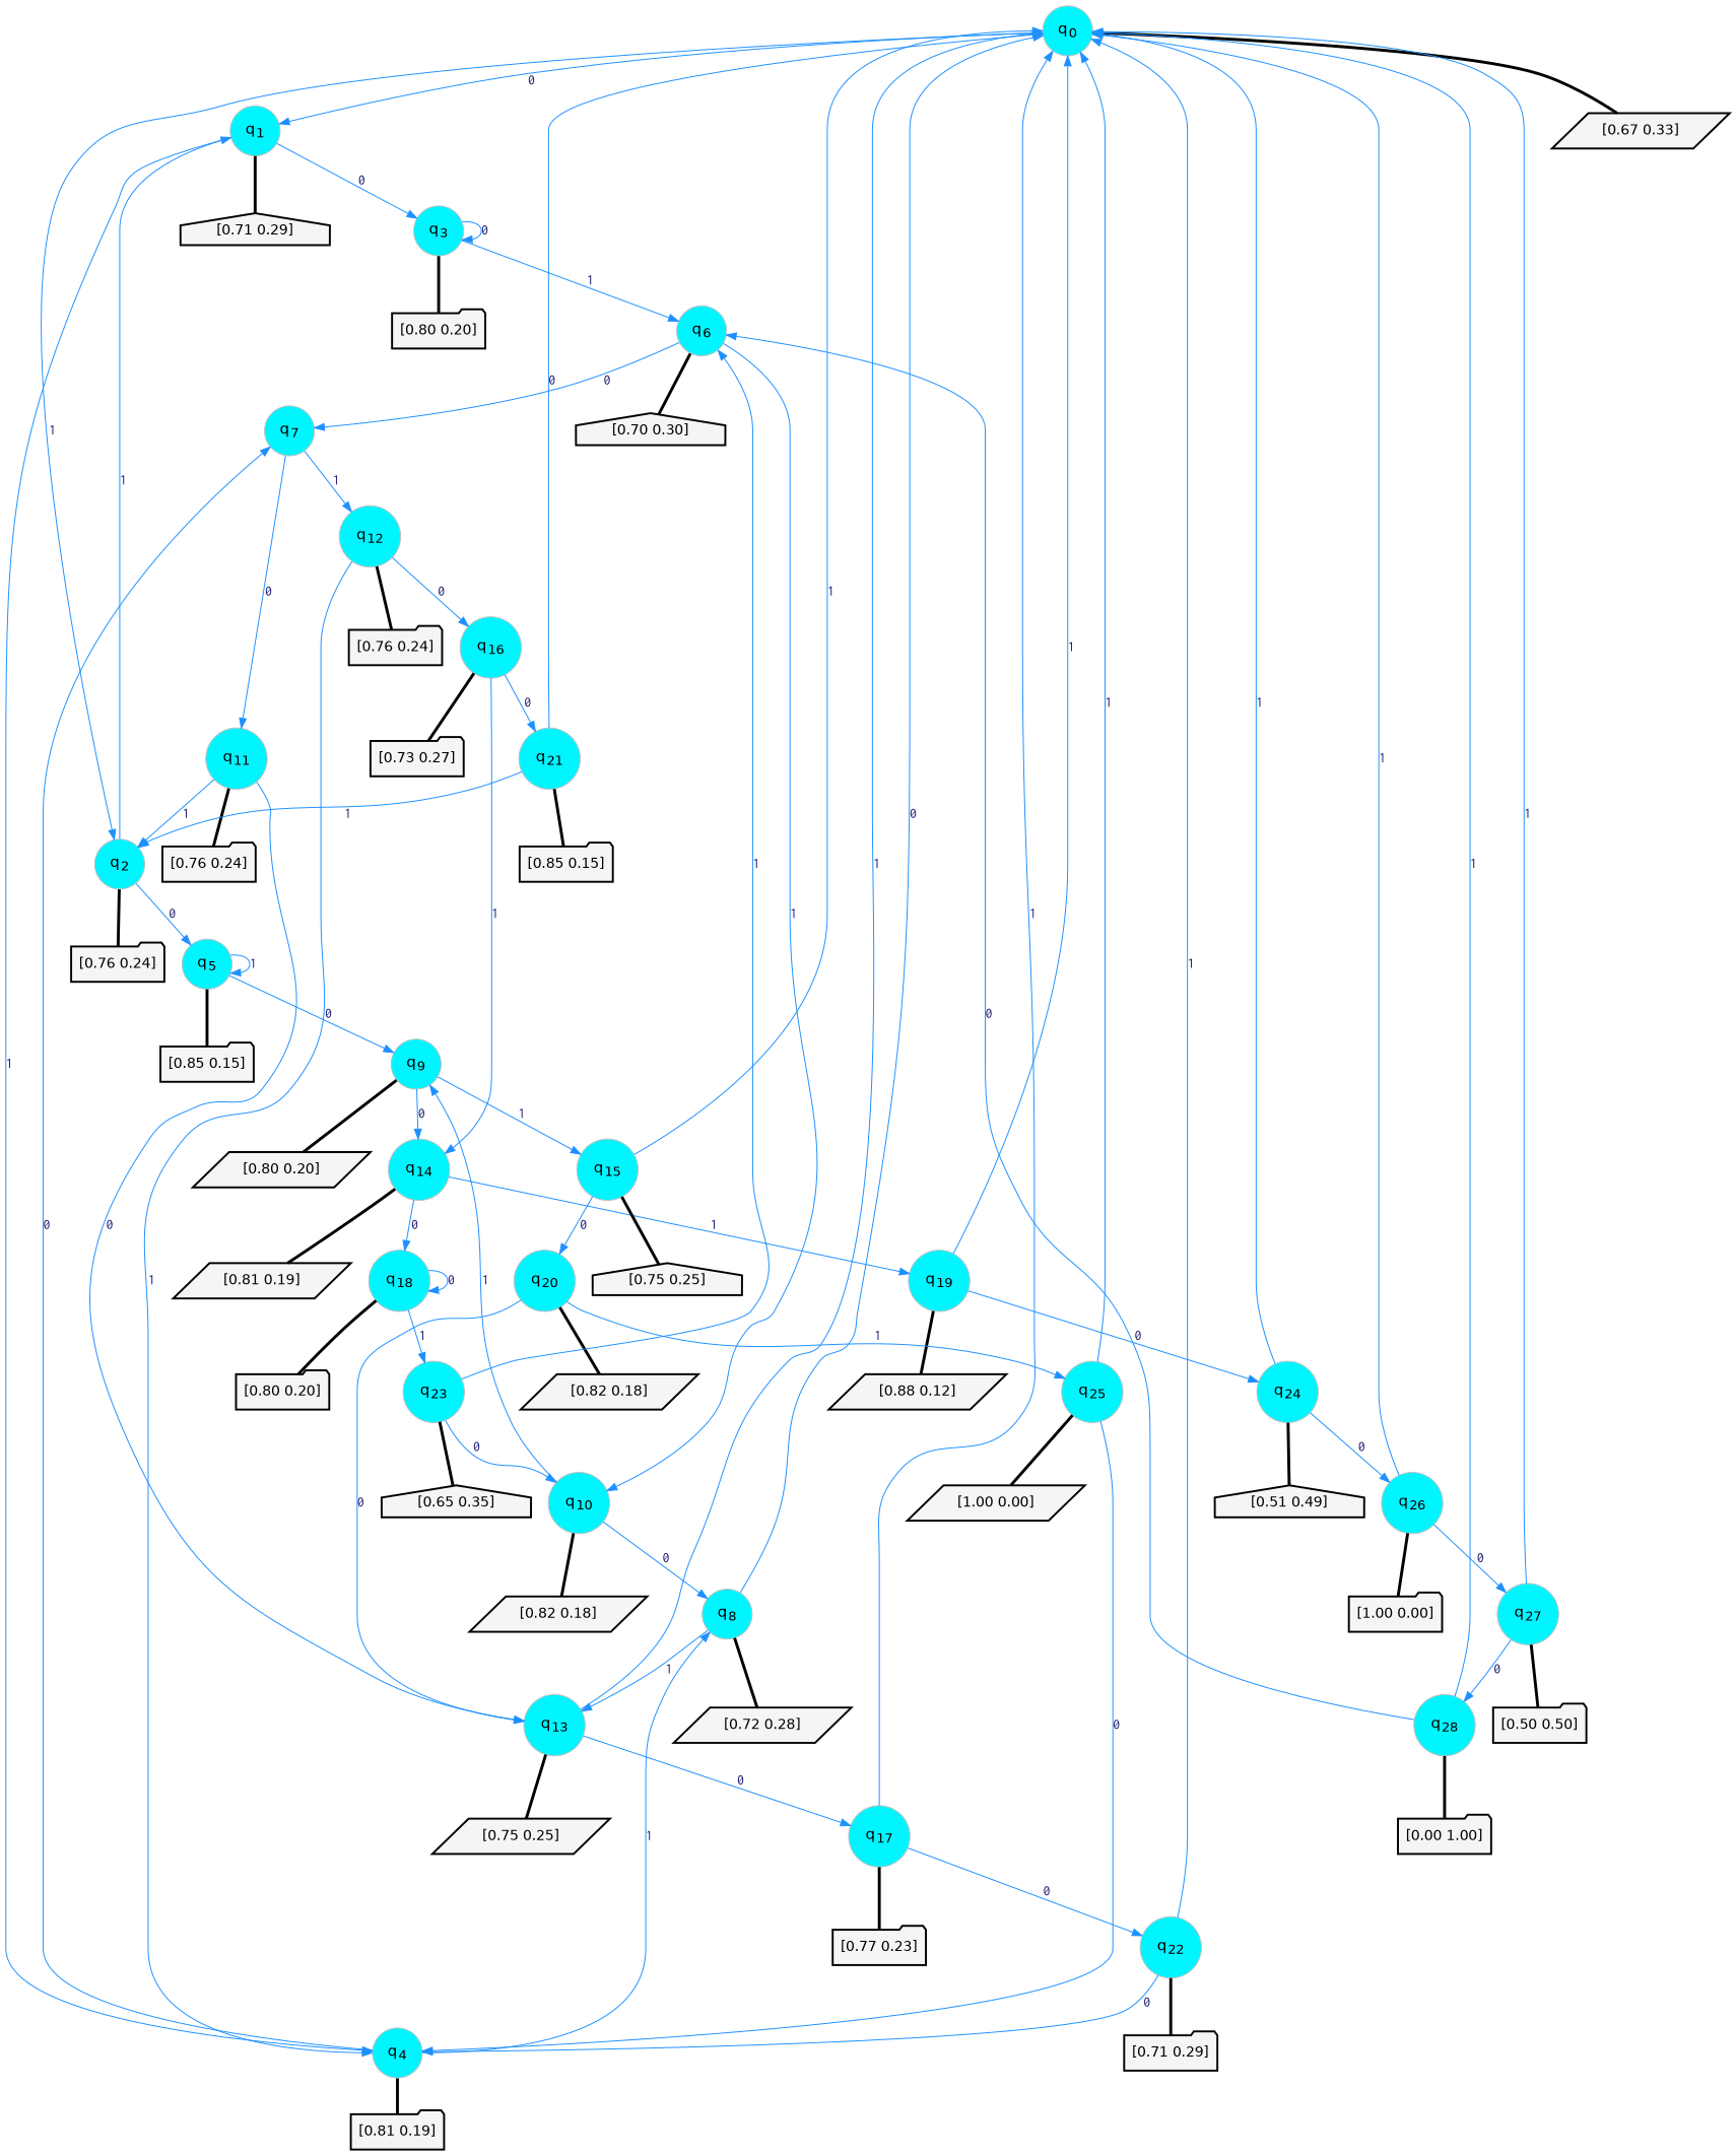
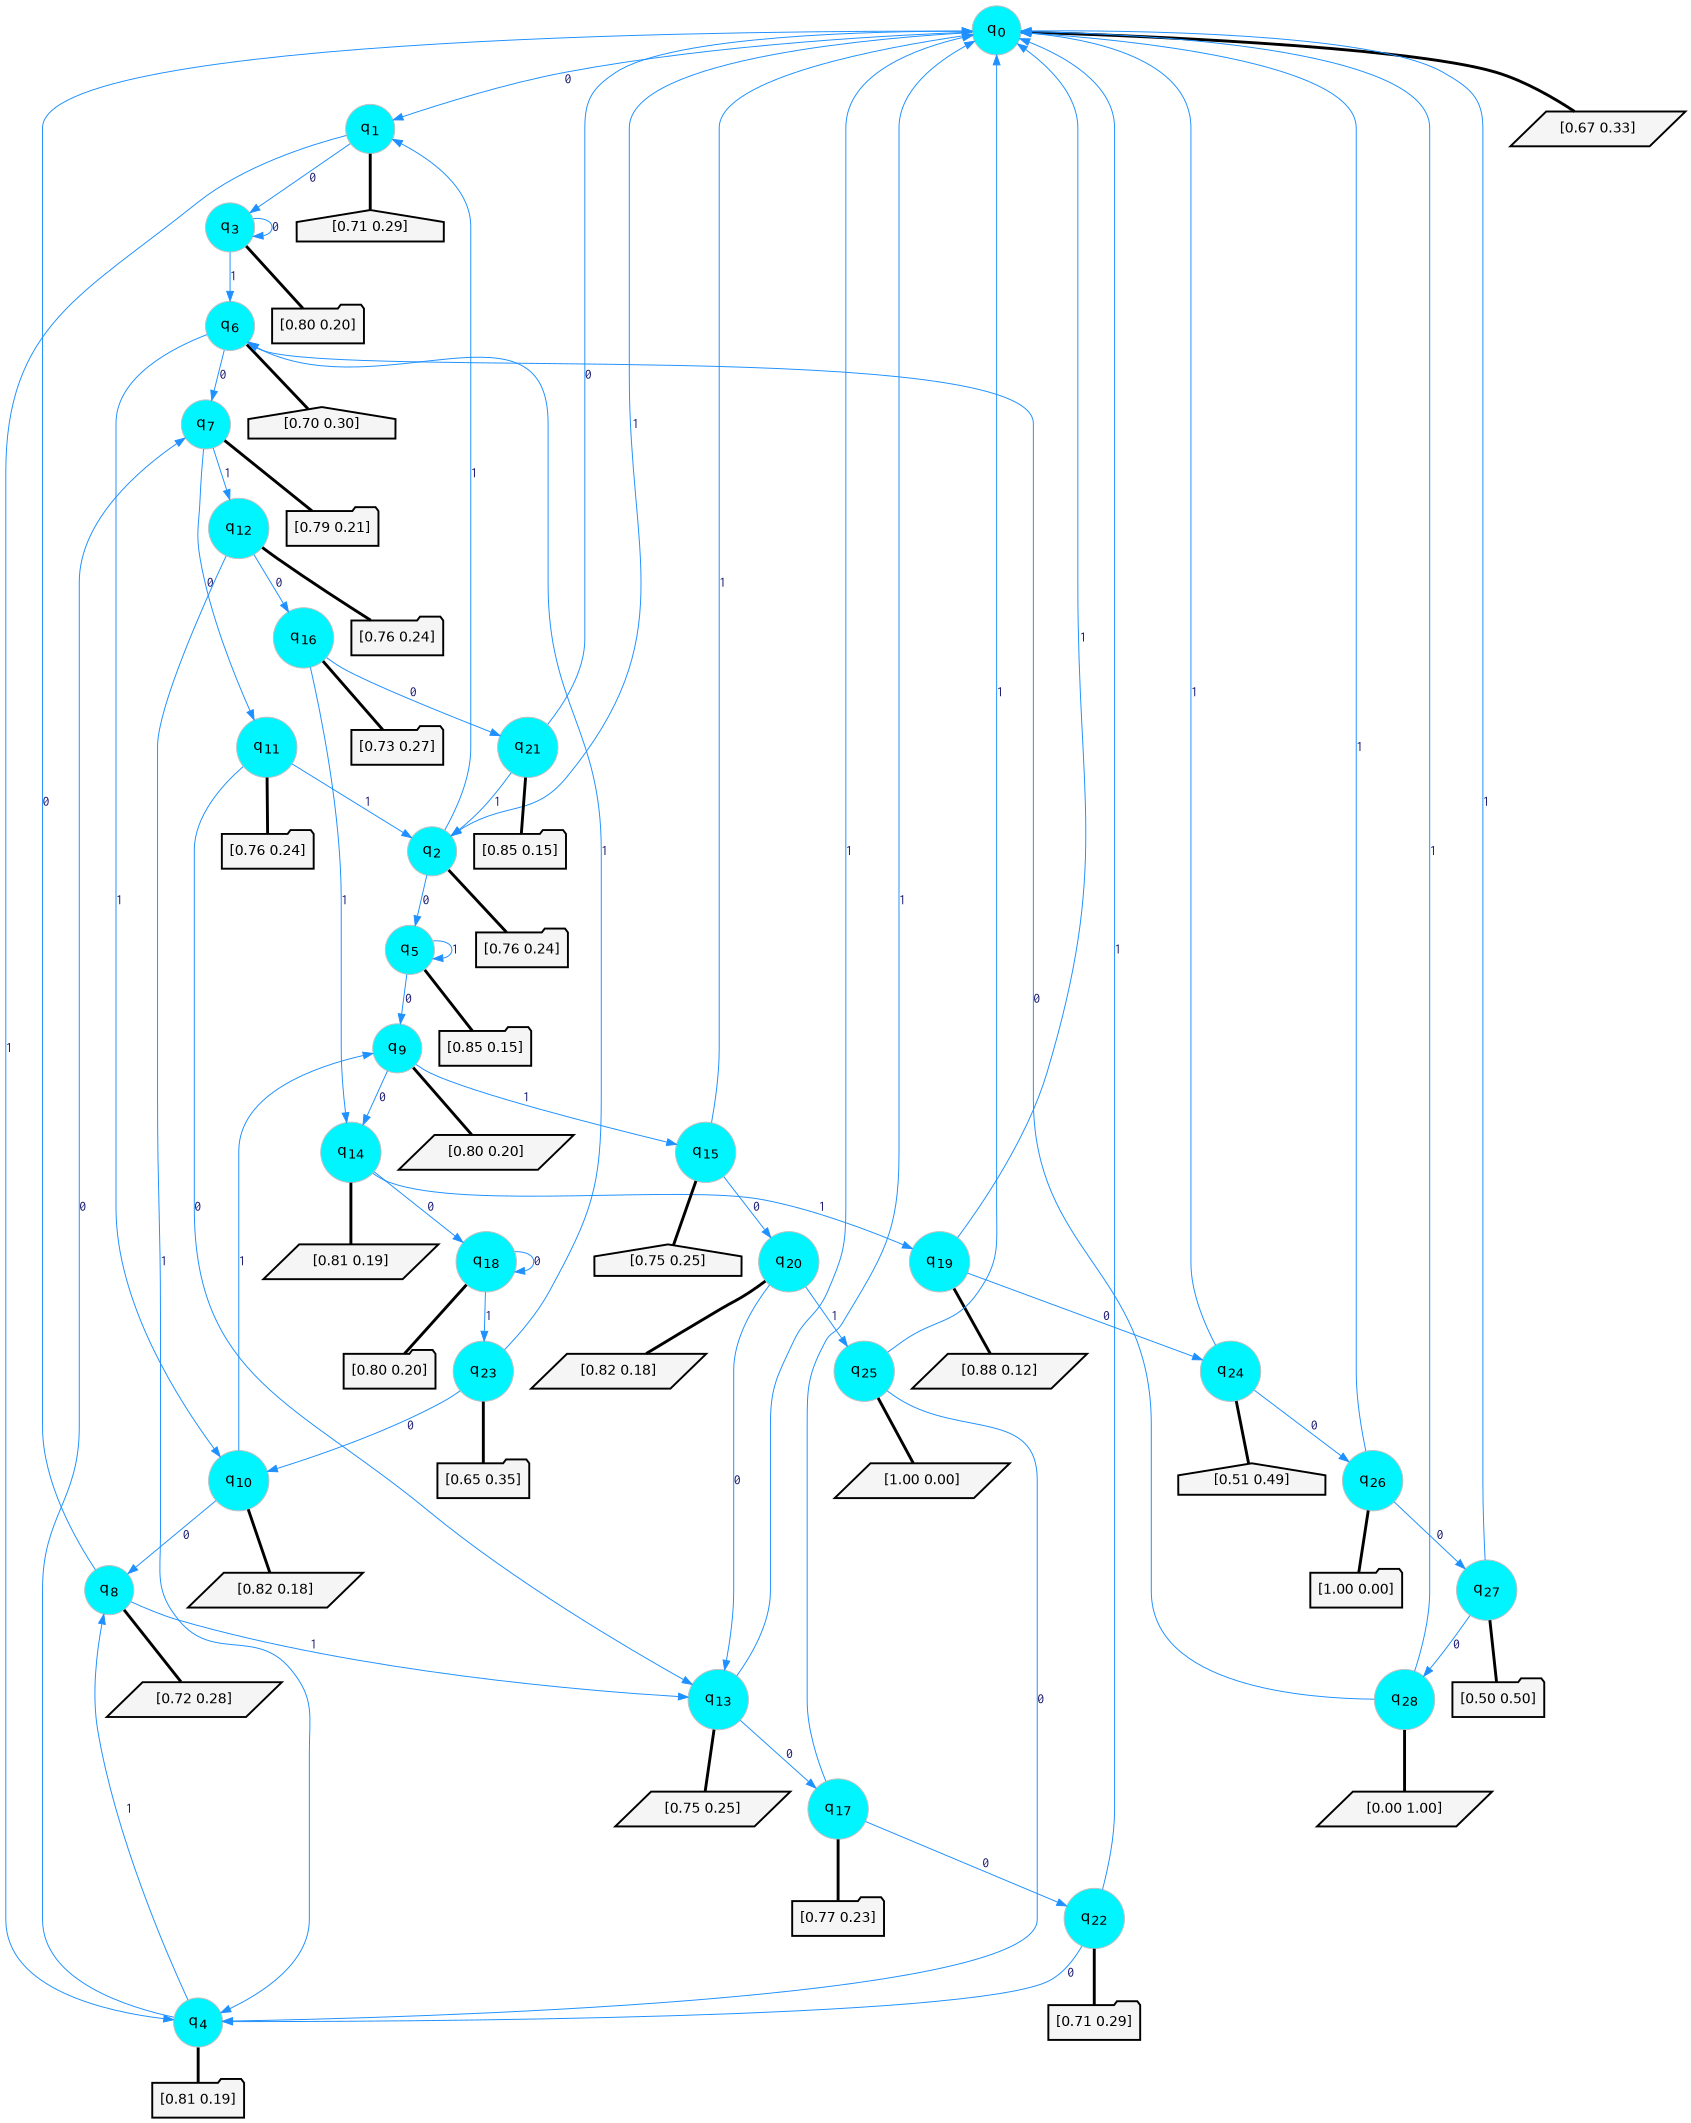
  digraph {
    rankdir=TD
    node [color=gray fillcolor=turquoise1 fontcolor=black fontname=Helvetica fontsize=16 fontweight=bold shape=circle style=filled]
    edge [arrowsize=1 color=dodgerblue1 fontcolor=midnightblue fontname=courier fontweight=bold penwidth=1 style=solid weight=20]
    n1 [label=<q<SUB>0</SUB>>]
    n2 [label=<q<SUB>1</SUB>>]
    n3 [label=<q<SUB>2</SUB>>]
    n4 [color=black fillcolor=whitesmoke fontsize=14 label="[0.67 0.33]" penwidth=2 shape=parallelogram]
    n5 [label=<q<SUB>3</SUB>>]
    n6 [label=<q<SUB>4</SUB>>]
    n7 [color=black fillcolor=whitesmoke fontsize=14 label="[0.71 0.29]" penwidth=2 shape=house]
    n8 [label=<q<SUB>5</SUB>>]
    n9 [color=black fillcolor=whitesmoke fontsize=14 label="[0.76 0.24]" penwidth=2 shape=folder]
    n10 [label=<q<SUB>6</SUB>>]
    n11 [color=black fillcolor=whitesmoke fontsize=14 label="[0.80 0.20]" penwidth=2 shape=folder]
    n12 [label=<q<SUB>7</SUB>>]
    n13 [label=<q<SUB>8</SUB>>]
    n14 [color=black fillcolor=whitesmoke fontsize=14 label="[0.81 0.19]" penwidth=2 shape=folder]
    n15 [label=<q<SUB>9</SUB>>]
    n16 [color=black fillcolor=whitesmoke fontsize=14 label="[0.85 0.15]" penwidth=2 shape=folder]
    n17 [label=<q<SUB>10</SUB>>]
    n18 [color=black fillcolor=whitesmoke fontsize=14 label="[0.70 0.30]" penwidth=2 shape=house]
    n19 [label=<q<SUB>11</SUB>>]
    n20 [label=<q<SUB>12</SUB>>]
+   n21 [color=black fillcolor=whitesmoke fontsize=14 label="[0.79 0.21]" penwidth=2 shape=folder]
    n22 [label=<q<SUB>13</SUB>>]
    n23 [color=black fillcolor=whitesmoke fontsize=14 label="[0.72 0.28]" penwidth=2 shape=parallelogram]
    n24 [label=<q<SUB>14</SUB>>]
    n25 [label=<q<SUB>15</SUB>>]
    n26 [color=black fillcolor=whitesmoke fontsize=14 label="[0.80 0.20]" penwidth=2 shape=parallelogram]
    n27 [color=black fillcolor=whitesmoke fontsize=14 label="[0.82 0.18]" penwidth=2 shape=parallelogram]
    n28 [color=black fillcolor=whitesmoke fontsize=14 label="[0.76 0.24]" penwidth=2 shape=folder]
    n29 [label=<q<SUB>16</SUB>>]
    n30 [color=black fillcolor=whitesmoke fontsize=14 label="[0.76 0.24]" penwidth=2 shape=folder]
    n31 [label=<q<SUB>17</SUB>>]
    n32 [color=black fillcolor=whitesmoke fontsize=14 label="[0.75 0.25]" penwidth=2 shape=parallelogram]
    n33 [label=<q<SUB>18</SUB>>]
    n34 [label=<q<SUB>19</SUB>>]
    n35 [color=black fillcolor=whitesmoke fontsize=14 label="[0.81 0.19]" penwidth=2 shape=parallelogram]
    n36 [label=<q<SUB>20</SUB>>]
    n37 [color=black fillcolor=whitesmoke fontsize=14 label="[0.75 0.25]" penwidth=2 shape=house]
    n38 [label=<q<SUB>21</SUB>>]
    n39 [color=black fillcolor=whitesmoke fontsize=14 label="[0.73 0.27]" penwidth=2 shape=folder]
    n40 [label=<q<SUB>22</SUB>>]
    n41 [color=black fillcolor=whitesmoke fontsize=14 label="[0.77 0.23]" penwidth=2 shape=folder]
    n42 [label=<q<SUB>23</SUB>>]
    n43 [color=black fillcolor=whitesmoke fontsize=14 label="[0.80 0.20]" penwidth=2 shape=folder]
    n44 [label=<q<SUB>24</SUB>>]
    n45 [color=black fillcolor=whitesmoke fontsize=14 label="[0.88 0.12]" penwidth=2 shape=parallelogram]
    n46 [label=<q<SUB>25</SUB>>]
    n47 [color=black fillcolor=whitesmoke fontsize=14 label="[0.82 0.18]" penwidth=2 shape=parallelogram]
    n48 [color=black fillcolor=whitesmoke fontsize=14 label="[0.85 0.15]" penwidth=2 shape=folder]
    n49 [color=black fillcolor=whitesmoke fontsize=14 label="[0.71 0.29]" penwidth=2 shape=folder]
-   n50 [color=black fillcolor=whitesmoke fontsize=14 label="[0.65 0.35]" penwidth=2 shape=house]
+   n50 [color=black fillcolor=whitesmoke fontsize=14 label="[0.65 0.35]" penwidth=2 shape=folder]
    n51 [label=<q<SUB>26</SUB>>]
    n52 [color=black fillcolor=whitesmoke fontsize=14 label="[0.51 0.49]" penwidth=2 shape=house]
    n53 [color=black fillcolor=whitesmoke fontsize=14 label="[1.00 0.00]" penwidth=2 shape=parallelogram]
    n54 [label=<q<SUB>27</SUB>>]
    n55 [color=black fillcolor=whitesmoke fontsize=14 label="[1.00 0.00]" penwidth=2 shape=folder]
    n56 [label=<q<SUB>28</SUB>>]
    n57 [color=black fillcolor=whitesmoke fontsize=14 label="[0.50 0.50]" penwidth=2 shape=folder]
-   n58 [color=black fillcolor=whitesmoke fontsize=14 label="[0.00 1.00]" penwidth=2 shape=folder]
+   n58 [color=black fillcolor=whitesmoke fontsize=14 label="[0.00 1.00]" penwidth=2 shape=parallelogram]
    n1 -> n2 [label=0]
    n1 -> n3 [label=1]
    n1 -> n4 [arrowhead=none color=black penwidth=3]
    n2 -> n5 [label=0]
    n2 -> n6 [label=1]
    n2 -> n7 [arrowhead=none color=black penwidth=3]
    n3 -> n2 [label=1]
    n3 -> n8 [label=0]
    n3 -> n9 [arrowhead=none color=black penwidth=3]
    n5 -> n5 [label=0]
    n5 -> n10 [label=1]
    n5 -> n11 [arrowhead=none color=black penwidth=3]
    n6 -> n12 [label=0]
    n6 -> n13 [label=1]
    n6 -> n14 [arrowhead=none color=black penwidth=3]
    n8 -> n8 [label=1]
    n8 -> n15 [label=0]
    n8 -> n16 [arrowhead=none color=black penwidth=3]
    n10 -> n12 [label=0]
    n10 -> n17 [label=1]
    n10 -> n18 [arrowhead=none color=black penwidth=3]
    n12 -> n19 [label=0]
    n12 -> n20 [label=1]
+   n12 -> n21 [arrowhead=none color=black penwidth=3]
    n13 -> n1 [label=0]
    n13 -> n22 [label=1]
    n13 -> n23 [arrowhead=none color=black penwidth=3]
    n15 -> n24 [label=0]
    n15 -> n25 [label=1]
    n15 -> n26 [arrowhead=none color=black penwidth=3]
    n17 -> n13 [label=0]
    n17 -> n15 [label=1]
    n17 -> n27 [arrowhead=none color=black penwidth=3]
    n19 -> n3 [label=1]
    n19 -> n22 [label=0]
    n19 -> n28 [arrowhead=none color=black penwidth=3]
    n20 -> n6 [label=1]
    n20 -> n29 [label=0]
    n20 -> n30 [arrowhead=none color=black penwidth=3]
    n22 -> n1 [label=1]
    n22 -> n31 [label=0]
    n22 -> n32 [arrowhead=none color=black penwidth=3]
    n24 -> n33 [label=0]
    n24 -> n34 [label=1]
    n24 -> n35 [arrowhead=none color=black penwidth=3]
    n25 -> n1 [label=1]
    n25 -> n36 [label=0]
    n25 -> n37 [arrowhead=none color=black penwidth=3]
    n29 -> n24 [label=1]
    n29 -> n38 [label=0]
    n29 -> n39 [arrowhead=none color=black penwidth=3]
    n31 -> n1 [label=1]
    n31 -> n40 [label=0]
    n31 -> n41 [arrowhead=none color=black penwidth=3]
    n33 -> n33 [label=0]
    n33 -> n42 [label=1]
    n33 -> n43 [arrowhead=none color=black penwidth=3]
    n34 -> n1 [label=1]
    n34 -> n44 [label=0]
    n34 -> n45 [arrowhead=none color=black penwidth=3]
    n36 -> n22 [label=0]
    n36 -> n46 [label=1]
    n36 -> n47 [arrowhead=none color=black penwidth=3]
    n38 -> n1 [label=0]
    n38 -> n3 [label=1]
    n38 -> n48 [arrowhead=none color=black penwidth=3]
    n40 -> n1 [label=1]
    n40 -> n6 [label=0]
    n40 -> n49 [arrowhead=none color=black penwidth=3]
    n42 -> n10 [label=1]
    n42 -> n17 [label=0]
    n42 -> n50 [arrowhead=none color=black penwidth=3]
    n44 -> n1 [label=1]
    n44 -> n51 [label=0]
    n44 -> n52 [arrowhead=none color=black penwidth=3]
    n46 -> n1 [label=1]
    n46 -> n6 [label=0]
    n46 -> n53 [arrowhead=none color=black penwidth=3]
    n51 -> n1 [label=1]
    n51 -> n54 [label=0]
    n51 -> n55 [arrowhead=none color=black penwidth=3]
    n54 -> n1 [label=1]
    n54 -> n56 [label=0]
    n54 -> n57 [arrowhead=none color=black penwidth=3]
    n56 -> n1 [label=1]
    n56 -> n10 [label=0]
    n56 -> n58 [arrowhead=none color=black penwidth=3]
  }
